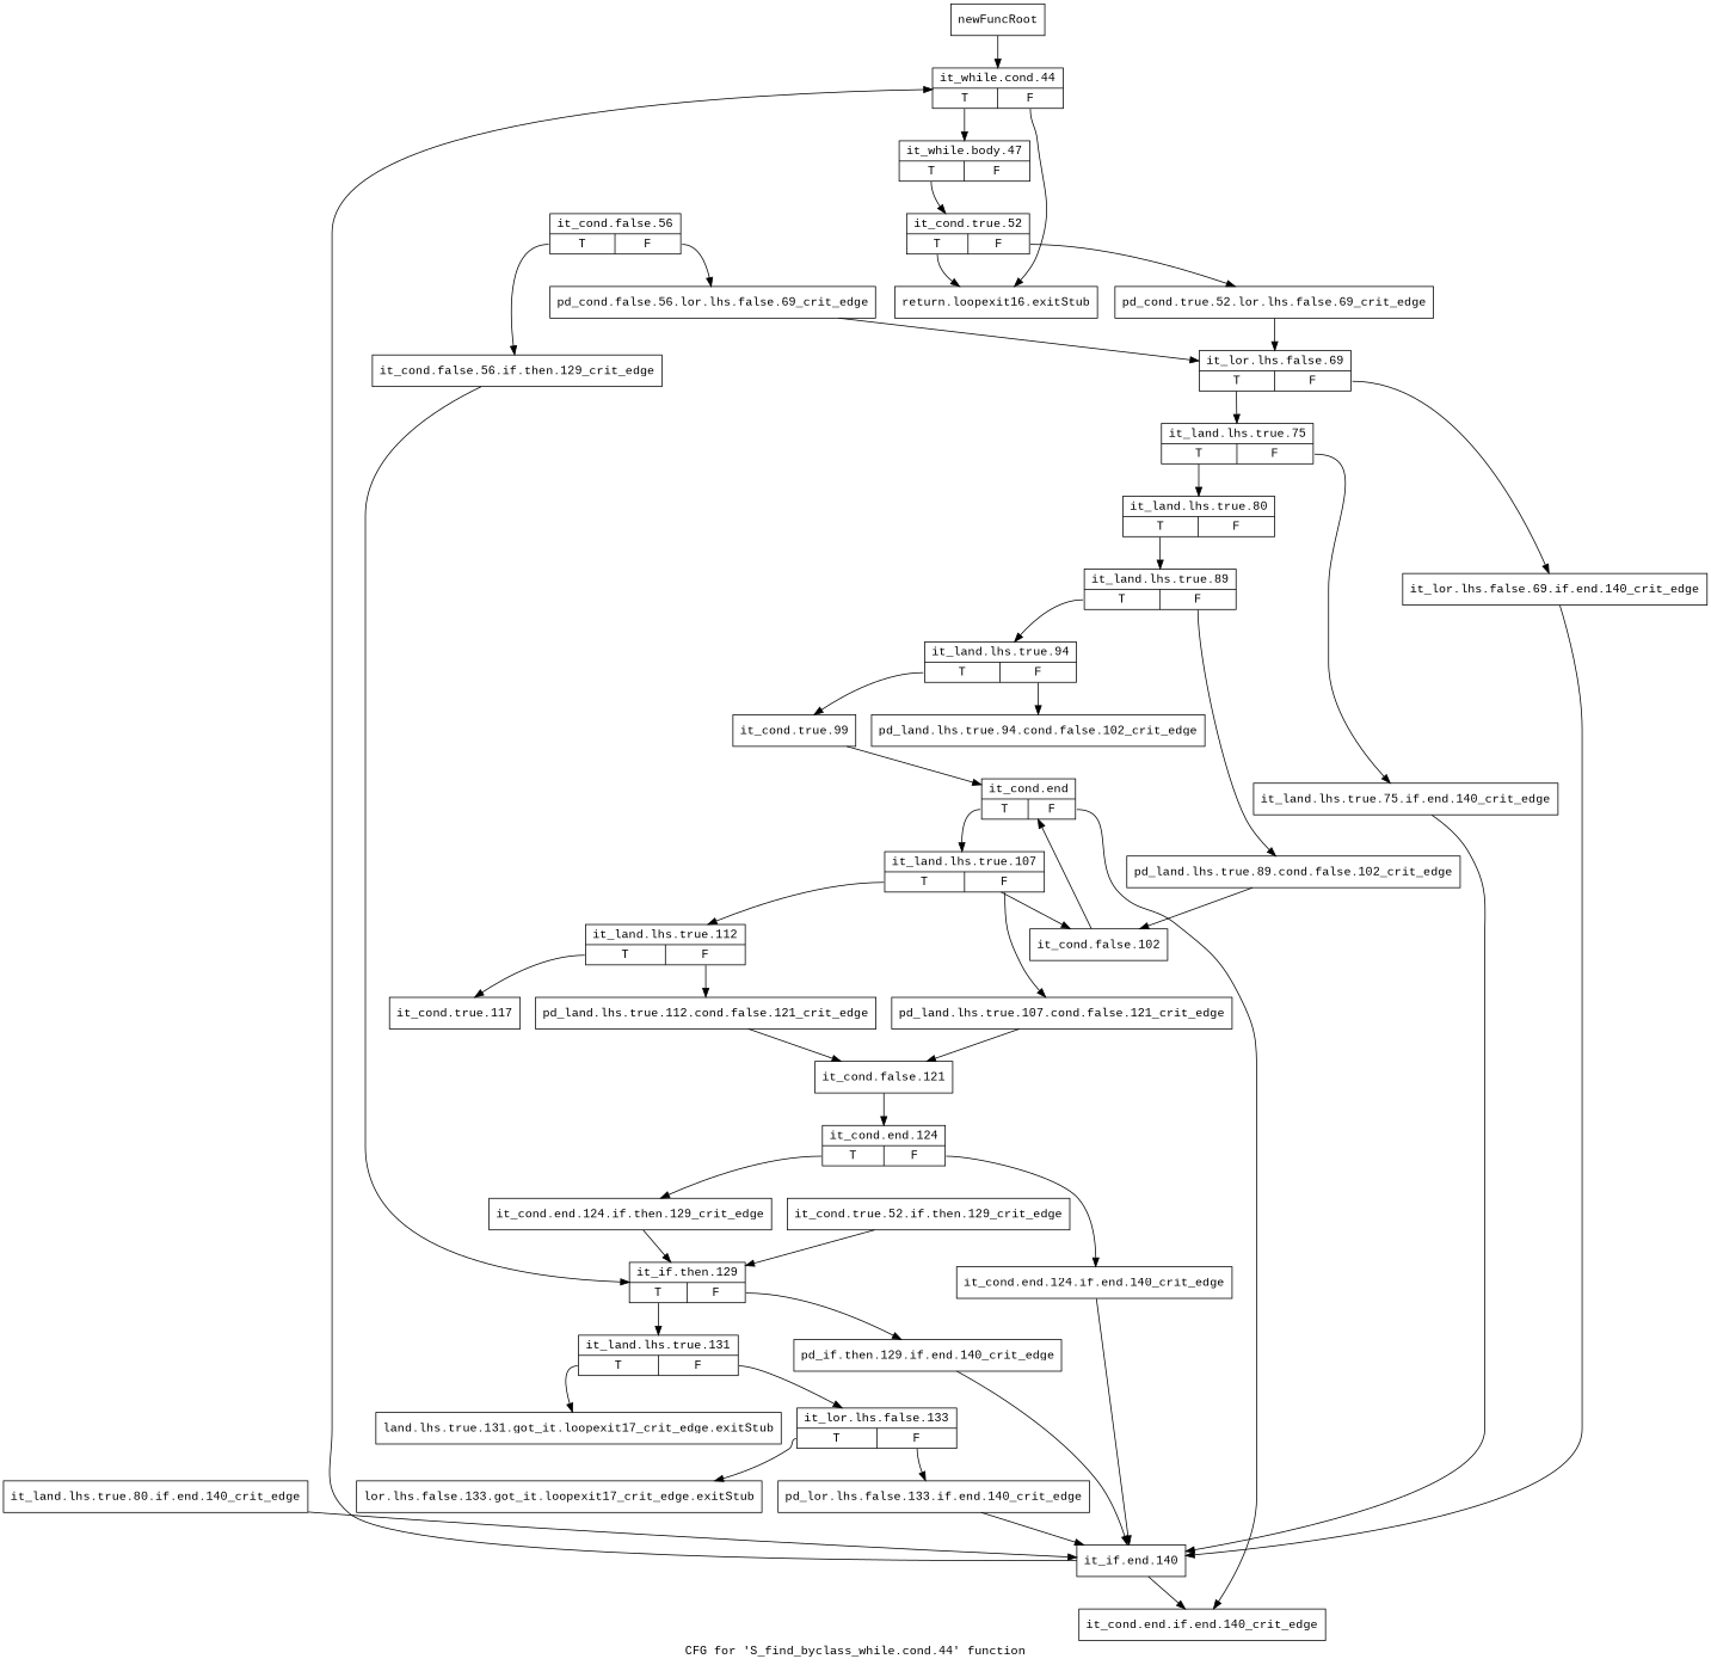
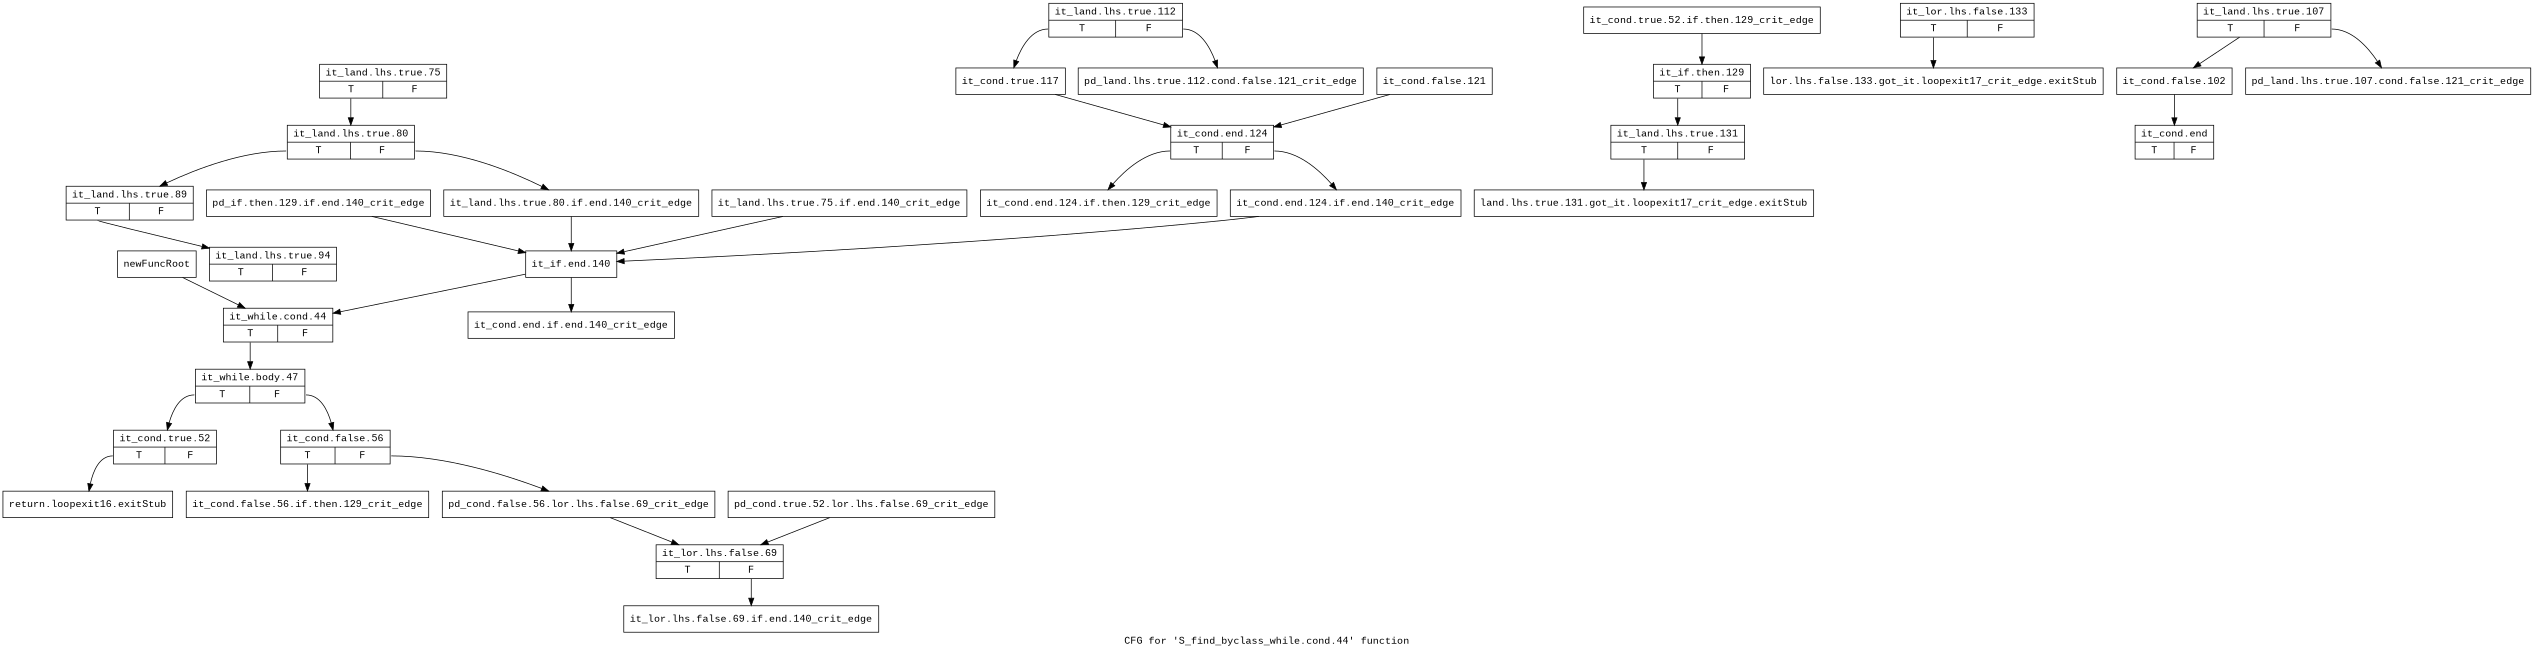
  digraph {
    fontname="Liberation Mono"
    label="CFG for 'S_find_byclass_while.cond.44' function"
    node [fontname="Liberation Mono" shape=record]
    edge [fontname="Liberation Mono"]
    n1 [label="{newFuncRoot}"]
    n2 [label="{it_while.cond.44|{<s0>T|<s1>F}}"]
    n3 [label="{return.loopexit16.exitStub}"]
    n4 [label="{it_while.body.47|{<s0>T|<s1>F}}"]
    n5 [label="{it_cond.true.52|{<s0>T|<s1>F}}"]
    n6 [label="{it_cond.false.56|{<s0>T|<s1>F}}"]
    n7 [label="{land.lhs.true.131.got_it.loopexit17_crit_edge.exitStub}"]
    n8 [label="{lor.lhs.false.133.got_it.loopexit17_crit_edge.exitStub}"]
    n9 [label="{pd_cond.true.52.lor.lhs.false.69_crit_edge}"]
    n10 [label="{it_cond.false.56.if.then.129_crit_edge}"]
    n11 [label="{pd_cond.false.56.lor.lhs.false.69_crit_edge}"]
    n12 [label="{it_cond.true.52.if.then.129_crit_edge}"]
    n13 [label="{it_if.then.129|{<s0>T|<s1>F}}"]
    n14 [label="{it_lor.lhs.false.69|{<s0>T|<s1>F}}"]
    n15 [label="{it_land.lhs.true.131|{<s0>T|<s1>F}}"]
    n16 [label="{pd_if.then.129.if.end.140_crit_edge}"]
    n17 [label="{it_land.lhs.true.75|{<s0>T|<s1>F}}"]
    n18 [label="{it_lor.lhs.false.69.if.end.140_crit_edge}"]
    n19 [label="{it_land.lhs.true.80|{<s0>T|<s1>F}}"]
    n20 [label="{it_land.lhs.true.75.if.end.140_crit_edge}"]
    n21 [label="{it_if.end.140}"]
    n22 [label="{it_lor.lhs.false.133|{<s0>T|<s1>F}}"]
    n23 [label="{it_land.lhs.true.89|{<s0>T|<s1>F}}"]
    n24 [label="{it_land.lhs.true.80.if.end.140_crit_edge}"]
    n25 [label="{it_cond.end.if.end.140_crit_edge}"]
    n26 [label="{it_land.lhs.true.94|{<s0>T|<s1>F}}"]
-   n27 [label="{pd_land.lhs.true.89.cond.false.102_crit_edge}"]
-   n28 [label="{it_cond.true.99}"]
-   n29 [label="{pd_land.lhs.true.94.cond.false.102_crit_edge}"]
    n30 [label="{it_cond.false.102}"]
    n31 [label="{it_cond.end|{<s0>T|<s1>F}}"]
    n32 [label="{it_land.lhs.true.107|{<s0>T|<s1>F}}"]
    n33 [label="{it_land.lhs.true.112|{<s0>T|<s1>F}}"]
    n34 [label="{pd_land.lhs.true.107.cond.false.121_crit_edge}"]
    n35 [label="{it_cond.true.117}"]
    n36 [label="{pd_land.lhs.true.112.cond.false.121_crit_edge}"]
    n37 [label="{it_cond.false.121}"]
    n38 [label="{it_cond.end.124|{<s0>T|<s1>F}}"]
    n39 [label="{it_cond.end.124.if.then.129_crit_edge}"]
    n40 [label="{it_cond.end.124.if.end.140_crit_edge}"]
-   n41 [label="{pd_lor.lhs.false.133.if.end.140_crit_edge}"]
    n1 -> n2
-   n2 -> n3 [tailport=s1]
    n2 -> n4 [tailport=s0]
    n4 -> n5 [tailport=s0]
+   n4 -> n6 [tailport=s1]
    n5 -> n3 [tailport=s0]
-   n5 -> n9 [tailport=s1]
    n6 -> n10 [tailport=s0]
    n6 -> n11 [tailport=s1]
    n9 -> n14
-   n10 -> n13
    n11 -> n14
    n12 -> n13
    n13 -> n15 [tailport=s0]
-   n13 -> n16 [tailport=s1]
-   n14 -> n17 [tailport=s0]
    n14 -> n18 [tailport=s1]
    n15 -> n7 [tailport=s0]
-   n15 -> n22 [tailport=s1]
    n16 -> n21
    n17 -> n19 [tailport=s0]
-   n17 -> n20 [tailport=s1]
-   n18 -> n21
    n19 -> n23 [tailport=s0]
+   n19 -> n24 [tailport=s1]
    n20 -> n21
    n21 -> n2
    n21 -> n25
    n22 -> n8 [tailport=s0]
-   n22 -> n41 [tailport=s1]
    n23 -> n26 [tailport=s0]
-   n23 -> n27 [tailport=s1]
    n24 -> n21
-   n26 -> n28 [tailport=s0]
-   n26 -> n29 [tailport=s1]
-   n27 -> n30
-   n28 -> n31
    n30 -> n31
-   n31 -> n25 [tailport=s1]
-   n31 -> n32 [tailport=s0]
    n32 -> n30
-   n32 -> n33 [tailport=s0]
    n32 -> n34 [tailport=s1]
    n33 -> n35 [tailport=s0]
    n33 -> n36 [tailport=s1]
-   n34 -> n37
-   n36 -> n37
+   n35 -> n38
    n37 -> n38
    n38 -> n39 [tailport=s0]
    n38 -> n40 [tailport=s1]
-   n39 -> n13
    n40 -> n21
-   n41 -> n21
  }
